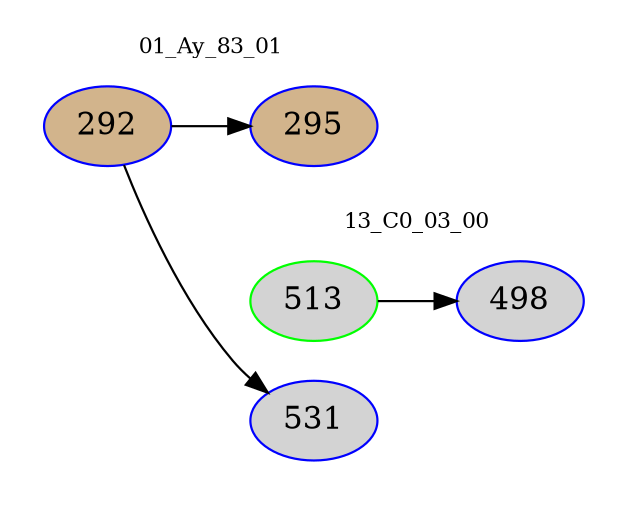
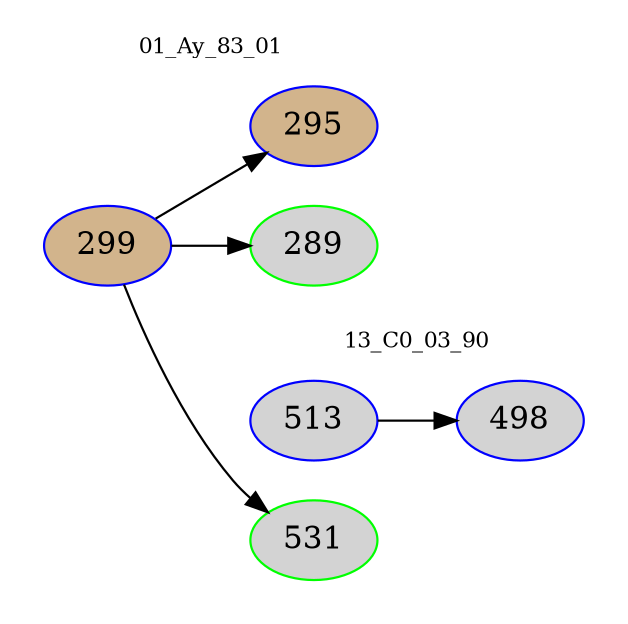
  digraph {
    rankdir=LR
    node [color=blue fillcolor=lightgrey style=filled]
    edge [color=black]
-   n1 [fillcolor=tan label=292]
+   n1 [fillcolor=tan label=299]
+   n2 [color=green label=289]
    n3 [fillcolor=tan label=295]
-   n4 [color=green label=513]
+   n4 [label=513]
    n5 [label=498]
-   n6 [label=531]
+   n6 [color=green label=531]
    subgraph cluster_1 {
      color=white
      fontsize=10
      label="01_Ay_83_01"
      n1
+     n2
      n3
    }
    subgraph cluster_2 {
      color=white
      fontsize=10
-     label="13_C0_03_00"
+     label="13_C0_03_90"
      n4
      n5
      n6
    }
+   n1 -> n2
    n1 -> n3
    n1 -> n6
    n4 -> n5
  }
